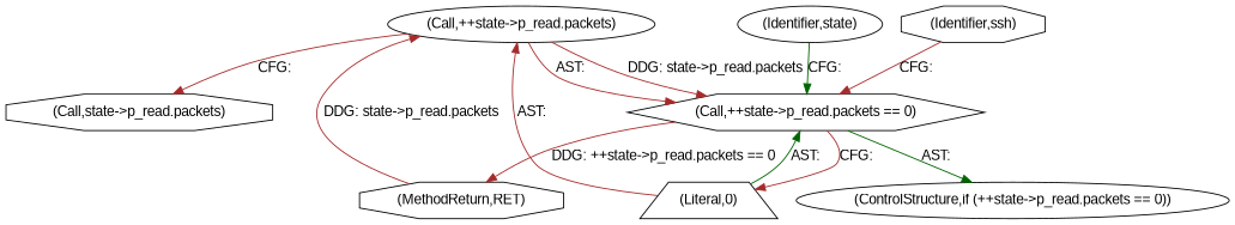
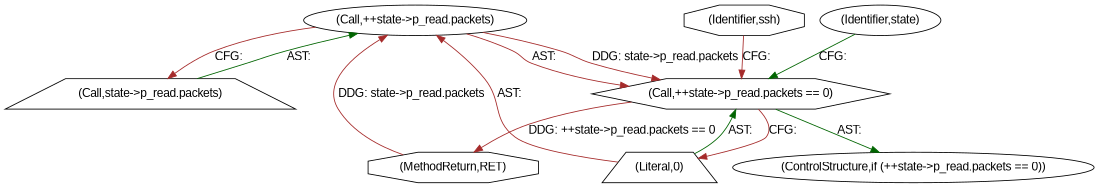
  digraph {
    fontname="Liberation Sans"
    node [fontname="Liberation Sans" shape=ellipse]
    edge [color=brown fontname="Liberation Sans"]
    n1 [label="(Call,++state->p_read.packets)"]
    n2 [label="(Call,++state->p_read.packets == 0)" shape=hexagon]
-   n3 [label="(Call,state->p_read.packets)" shape=octagon]
+   n3 [label="(Call,state->p_read.packets)" shape=trapezium]
    n4 [label="(MethodReturn,RET)" shape=octagon]
    n5 [label="(Literal,0)" shape=trapezium]
    n6 [label="(ControlStructure,if (++state->p_read.packets == 0))"]
    n7 [label="(Identifier,ssh)" shape=octagon]
    n8 [label="(Identifier,state)"]
    n1 -> n2 [label="AST: "]
    n1 -> n2 [label="DDG: state->p_read.packets"]
    n1 -> n3 [label="CFG: "]
    n2 -> n4 [label="DDG: ++state->p_read.packets == 0"]
    n2 -> n5 [label="CFG: "]
    n2 -> n6 [color=darkgreen label="AST: "]
+   n3 -> n1 [color=darkgreen label="AST: "]
    n4 -> n1 [label="DDG: state->p_read.packets"]
    n5 -> n1 [label="AST: "]
    n5 -> n2 [color=darkgreen label="AST: "]
    n7 -> n2 [label="CFG: "]
    n8 -> n2 [color=darkgreen label="CFG: "]
  }
